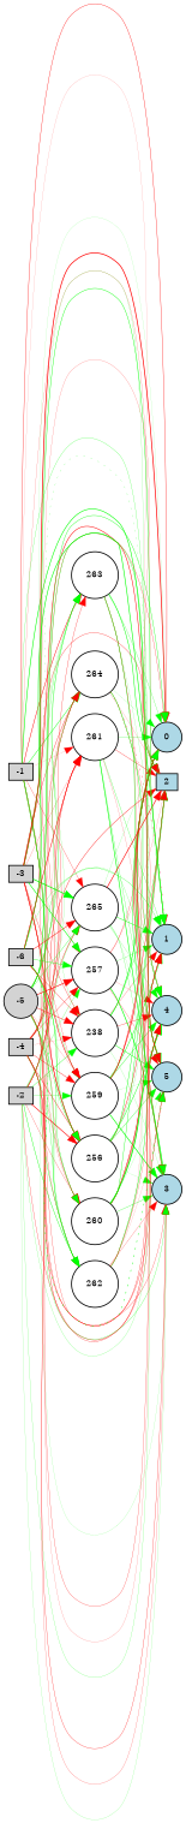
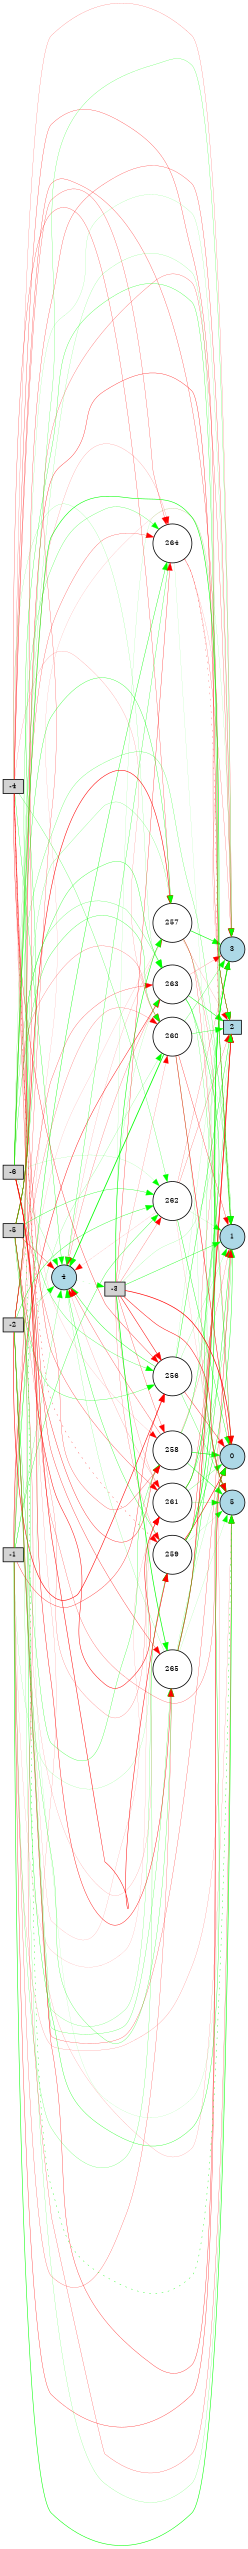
  digraph {
    rankdir=LR
    node [fillcolor=white fontsize=9 shape=circle style=filled]
    edge [color=green style=solid]
    -1 [fillcolor=lightgray height=0.2 shape=box width=0.2]
    0 [fillcolor=lightblue height=0.2 width=0.2]
    1 [fillcolor=lightblue height=0.2 width=0.2]
    2 [fillcolor=lightblue height=0.2 shape=box width=0.2]
    3 [fillcolor=lightblue height=0.2 width=0.2]
    4 [fillcolor=lightblue height=0.2 width=0.2]
    5 [fillcolor=lightblue height=0.2 width=0.2]
    256 [height=0.2 width=0.2]
    257 [height=0.2 width=0.2]
-   258 [height=0.2 width=0.2 label=238]
+   258 [height=0.2 width=0.2]
    259 [height=0.2 width=0.2]
    260 [height=0.2 width=0.2]
    261 [height=0.2 width=0.2]
    262 [height=0.2 width=0.2]
    263 [height=0.2 width=0.2]
    264 [height=0.2 width=0.2]
    265 [height=0.2 width=0.2]
    -2 [fillcolor=lightgray height=0.2 shape=box width=0.2]
    -3 [fillcolor=lightgray height=0.2 shape=box width=0.2]
    -4 [fillcolor=lightgray height=0.2 shape=box width=0.2]
-   -5 [fillcolor=lightgray height=0.2 width=0.2]
+   -5 [fillcolor=lightgray height=0.2 shape=box width=0.2]
    -6 [fillcolor=lightgray height=0.2 shape=box width=0.2]
    -1 -> 0 [color=red penwidth=0.40071009216318154]
    -1 -> 1 [color=red penwidth=0.17379221966697378]
    -1 -> 2 [color=red penwidth=0.10993355169845241]
    -1 -> 3 [color=red penwidth=0.27738905701689875]
    -1 -> 4 [penwidth=0.2468685810356241]
    -1 -> 5 [penwidth=0.6943579008563346]
    -1 -> 256 [color=red penwidth=0.4157528281066313]
    -1 -> 257 [color=red penwidth=0.10849399827274304]
    -1 -> 258 [penwidth=0.15279696989893082]
    -1 -> 259 [penwidth=0.2542200026772409]
    -1 -> 260 [penwidth=0.19431489228611992]
    -1 -> 261 [color=red penwidth=0.11076505426721879]
    -1 -> 262 [penwidth=0.4091161277012656]
    -1 -> 263 [color=red penwidth=0.5590282752550734]
    -1 -> 264 [penwidth=0.49516646603360437]
    -1 -> 265 [color=red penwidth=0.2697488231398365]
    256 -> 0 [color=red penwidth=0.4790287499362078]
    256 -> 1 [penwidth=0.1720101407609977]
    256 -> 2 [penwidth=0.486750873502903]
    256 -> 3 [penwidth=0.11379937988076189]
    256 -> 4 [penwidth=0.5057549599081315]
    256 -> 5 [penwidth=0.34225729910168345]
    257 -> 0 [color=red penwidth=0.28552899384330804]
    257 -> 1 [penwidth=0.2082657858029633]
    257 -> 2 [color=red penwidth=0.1516256748357014]
    257 -> 3 [penwidth=0.7692985371903377]
    257 -> 4 [color=red penwidth=0.13780547765763834]
    257 -> 5 [color=red penwidth=0.23226018195495532]
    258 -> 0 [penwidth=0.7301799295865189]
    258 -> 1 [color=red penwidth=0.2105185863562875]
    258 -> 2 [penwidth=0.30631123961699047]
    258 -> 3 [penwidth=0.15266283609500297]
    258 -> 4 [color=red penwidth=0.34037330128791043]
    258 -> 5 [penwidth=0.5162446898953066]
    259 -> 0 [color=red penwidth=0.7349388364126802]
    259 -> 1 [penwidth=0.524859903842417]
    259 -> 2 [color=red penwidth=0.4397228534315156]
    259 -> 3 [penwidth=0.763824977029711]
    259 -> 4 [penwidth=0.4047090184568516]
    259 -> 5 [penwidth=0.13793756599311402]
    260 -> 0 [color=red penwidth=0.6323237146511346]
    260 -> 1 [color=red penwidth=0.38822308477882217]
    260 -> 2 [penwidth=0.42309907413867853]
    260 -> 3 [penwidth=0.3077356305899476]
    260 -> 4 [penwidth=1.0516598705262779]
    260 -> 5 [penwidth=0.13060296932070653]
    261 -> 0 [penwidth=0.2935654055737281]
    261 -> 1 [penwidth=0.28321883631446493]
    261 -> 2 [color=red penwidth=0.3312560938169101]
    261 -> 3 [penwidth=0.6970041194043508]
    261 -> 4 [color=red penwidth=0.1649566920433455]
    261 -> 5 [penwidth=0.26485249438181097]
    262 -> 0 [penwidth=0.4742710711088881]
    262 -> 1 [penwidth=0.10570742105047061]
    262 -> 2 [color=red penwidth=0.24256015774333253]
    262 -> 3 [color=red penwidth=0.21771986579503913]
    262 -> 4 [color=red penwidth=0.10937903733569182]
    262 -> 5 [color=red penwidth=0.120333576726074]
    263 -> 0 [penwidth=0.2583540174108264]
    263 -> 1 [penwidth=0.15554001566844403]
    263 -> 2 [penwidth=0.5896954467890512]
    263 -> 3 [color=red penwidth=0.19259821890676826]
    263 -> 4 [color=red penwidth=0.24746903558233438]
    263 -> 5 [penwidth=0.47540441629007246]
    264 -> 0 [penwidth=0.10420764629755673]
    264 -> 1 [color=red penwidth=0.30488218138389334 style=dotted]
    264 -> 2 [color=red penwidth=0.13573846715576357]
    264 -> 3 [color=red penwidth=0.23263034366081303]
    264 -> 4 [penwidth=0.36185301725146957]
-   264 -> 5 [penwidth=0.20605160075845663]
    265 -> 0 [penwidth=0.14716966242052704]
    265 -> 1 [penwidth=0.4844892622483179]
    265 -> 2 [color=red penwidth=0.7261368599077558]
    265 -> 3 [penwidth=0.23807107223319654]
    265 -> 4 [penwidth=0.1836144170037602]
    265 -> 5 [penwidth=0.126049582654122]
+   -2 -> 0 [color=red penwidth=0.40644124628169065]
    -2 -> 1 [color=red penwidth=0.2976348740256549]
    -2 -> 2 [color=red penwidth=0.42801843328381906]
    -2 -> 3 [penwidth=0.14528433923076622]
    -2 -> 4 [penwidth=0.18105720851076693]
    -2 -> 5 [penwidth=0.19015802239409352]
    -2 -> 256 [color=red penwidth=0.7182679597209802]
    -2 -> 257 [penwidth=0.22444913538026257]
    -2 -> 258 [penwidth=0.35724752755967804]
    -2 -> 259 [penwidth=0.2312184718394077]
    -2 -> 260 [color=red penwidth=0.24048961366650776]
    -2 -> 261 [color=red penwidth=0.12083016116849733]
    -2 -> 262 [penwidth=0.45338845289180174]
    -2 -> 263 [color=red penwidth=0.3128892986395104]
    -2 -> 264 [color=red penwidth=0.29454973489887487]
    -2 -> 265 [penwidth=0.28747033053953475]
    -3 -> 0 [color=red penwidth=0.8635594596820749]
    -3 -> 1 [penwidth=0.48281267295684716]
    -3 -> 2 [penwidth=0.1607617278547941]
    -3 -> 3 [penwidth=0.11793216875591843]
-   -3 -> 4 [penwidth=0.18534683500102428 style=dotted]
+   4 -> -3 [penwidth=0.18534683500102428 style=dotted]
    -3 -> 5 [color=red penwidth=0.6099990730771456]
    -3 -> 256 [color=red penwidth=0.6436366400218254]
    -3 -> 257 [penwidth=0.6716994424580084]
    -3 -> 258 [color=red penwidth=0.3250154964595928]
    -3 -> 259 [color=red penwidth=0.23560071301322938]
    -3 -> 260 [color=red penwidth=0.1834134918453449]
    -3 -> 261 [color=red penwidth=0.1940803307415695]
    -3 -> 262 [color=red penwidth=0.2584268919257109]
    -3 -> 263 [penwidth=0.14048414871237047]
    -3 -> 264 [color=red penwidth=0.38352671372957337]
    -3 -> 265 [penwidth=0.8709437830873222]
    -4 -> 0 [color=red penwidth=0.28361042113218615]
    -4 -> 1 [color=red penwidth=0.32874804058363705]
    -4 -> 2 [color=red penwidth=0.3297046335335858]
    -4 -> 3 [color=red penwidth=0.20308804019522436]
-   -4 -> 4 [color=red penwidth=0.39665750009093825]
+   -4 -> 4 [penwidth=0.39665750009093825]
    -4 -> 5 [color=red penwidth=0.14892876248809767]
    -4 -> 256 [color=red penwidth=0.4164182290684202]
    -4 -> 257 [color=red penwidth=0.30821222319698993]
    -4 -> 258 [color=red penwidth=0.11193489187711554]
-   -4 -> 259 [color=red penwidth=0.3988456100846067]
+   -4 -> 259 [color=red penwidth=0.3988456100846067 style=dotted]
    -4 -> 260 [color=red penwidth=0.1592944001216658]
    -4 -> 261 [color=red penwidth=0.36146714337932084]
    -4 -> 262 [penwidth=0.3027503442027218]
    -4 -> 263 [penwidth=0.16317703591440624]
    -4 -> 264 [color=red penwidth=0.297071408152906]
    -4 -> 265 [color=red penwidth=0.4064324321735865]
    -5 -> 0 [penwidth=0.41815451681475957]
    -5 -> 1 [penwidth=0.2902224915457626]
    -5 -> 2 [penwidth=0.35709993407519425]
    -5 -> 3 [color=red penwidth=0.3184844497867574]
    -5 -> 4 [color=red penwidth=0.33540924805861994]
    -5 -> 5 [color=red penwidth=0.27153581970931007]
    -5 -> 256 [penwidth=0.3614197834296402]
    -5 -> 257 [color=red penwidth=0.694976317246729]
    -5 -> 258 [color=red penwidth=0.4491513831545585]
    -5 -> 259 [color=red penwidth=0.143774711929948]
    -5 -> 260 [color=red penwidth=0.24142972755504766]
    -5 -> 261 [color=red penwidth=0.2179736519176068]
    -5 -> 262 [penwidth=0.41476882775063517]
    -5 -> 263 [penwidth=0.4008984363630448]
    -5 -> 264 [penwidth=0.3042616222959139]
    -5 -> 265 [penwidth=0.31126320456294565]
    -6 -> 0 [penwidth=0.10222823654814947]
    -6 -> 1 [penwidth=0.7158060702189523]
-   -6 -> 2 [color=red penwidth=0.1743311929409879]
+   -6 -> 2 [penwidth=0.1743311929409879]
    -6 -> 3 [penwidth=0.27232849156672384]
    -6 -> 4 [penwidth=0.19027716950237328]
    -6 -> 5 [penwidth=0.5074213613690757 style=dotted]
    -6 -> 256 [penwidth=0.3476001850453273]
    -6 -> 257 [penwidth=0.4033768279189702]
    -6 -> 258 [color=red penwidth=0.32168489092175645]
    -6 -> 259 [color=red penwidth=0.6326437933959528]
    -6 -> 260 [penwidth=0.36300387869455775]
    -6 -> 261 [color=red penwidth=0.6135355652783653]
    -6 -> 262 [penwidth=0.1290457107092496]
    -6 -> 263 [penwidth=0.2752393351865059]
    -6 -> 264 [color=red penwidth=0.1633051268619089]
    -6 -> 265 [color=red penwidth=0.5223586573964019]
  }
